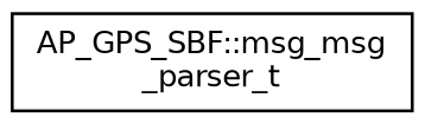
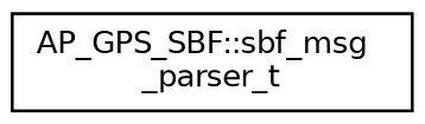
  digraph {
    rankdir=TB
-   n1 [color=black fillcolor=white fontname=Helvetica fontsize=10 height=0.2 label="AP_GPS_SBF::msg_msg\l_parser_t" shape=record style=filled width=0.4]
+   n1 [color=black fillcolor=white fontname=Helvetica fontsize=10 height=0.2 label="AP_GPS_SBF::sbf_msg\l_parser_t" shape=record style=filled width=0.4]
  }
